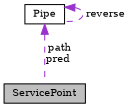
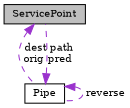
  digraph {
    fontname="DejaVu Serif"
    node [color=black fontname="DejaVu Serif" fontsize=10 shape=record style=filled]
    edge [color=darkorchid3 dir=back fontname="DejaVu Serif" fontsize=10 labelfontname=Helvetica labelfontsize=10 style=dashed]
    n1 [fillcolor=grey75 fontcolor=black height=0.2 label=ServicePoint width=0.4]
    n2 [fillcolor=white height=0.2 label=Pipe width=0.4]
+   n1 -> n2 [label=" dest\norig"]
    n2 -> n1 [label=" path\npred"]
    n2 -> n2 [label=" reverse"]
  }
